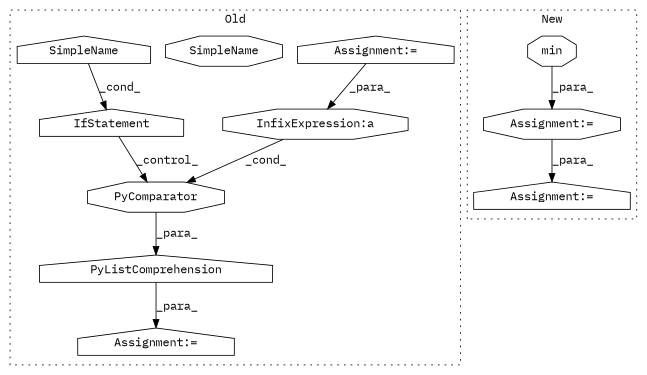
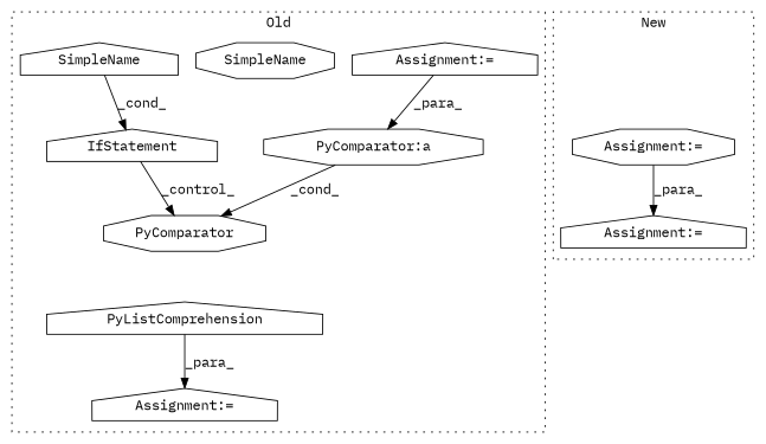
  digraph {
    fontname="IBM Plex Mono"
    node [a=7 fontname="IBM Plex Mono" l=22 s=2743 shape=house]
    edge [fontname="IBM Plex Mono"]
    n1 [a=109 l=137 label=PyListComprehension s=2636]
    n2 [a=113 label=PyComparator shape=octagon]
    n3 [label="Assignment:="]
    n4 [l=12 label="Assignment:=" s=2624]
-   n5 [a=27 l=3 label="InfixExpression:a" s=2639 shape=octagon]
+   n5 [a=27 l=3 label="PyComparator:a" s=2639 shape=octagon]
    n6 [a=25 label=IfStatement]
    n7 [a=42 l=5 label=SimpleName s=2760 shape=octagon]
    n8 [a=42 l=5 label=SimpleName s=2760]
-   n9 [a=32 l=5 label=min s=2637 shape=octagon]
    n10 [l=1 label="Assignment:=" s=2753]
    n11 [l=1 label="Assignment:=" s=2689 shape=octagon]
    subgraph cluster_1 {
      label=Old
      style=dotted
      n1
      n2
      n3
      n4
      n5
      n6
      n7
      n8
    }
    subgraph cluster_2 {
      label=New
      style=dotted
-     n9
      n10
      n11
    }
    n1 -> n4 [label=_para_]
-   n2 -> n1 [label=_para_]
    n3 -> n5 [label=_para_]
    n5 -> n2 [label=_cond_]
    n6 -> n2 [label=_control_]
    n8 -> n6 [label=_cond_]
-   n9 -> n11 [label=_para_]
    n11 -> n10 [label=_para_]
  }
